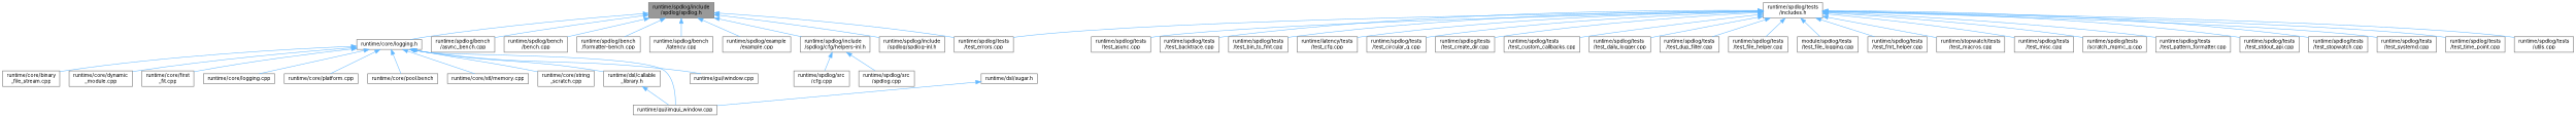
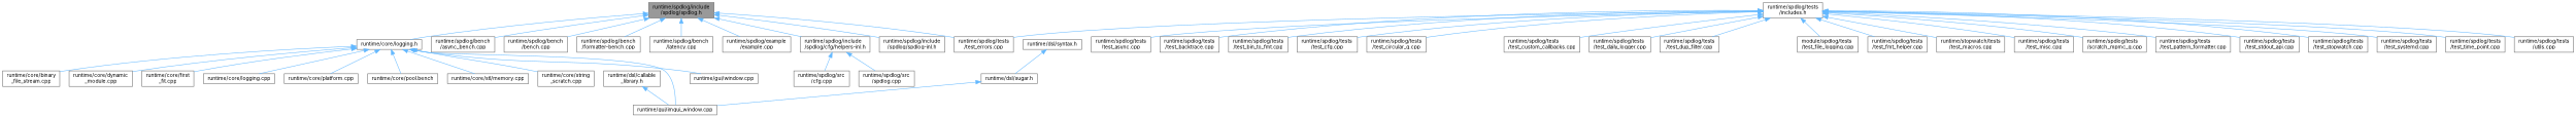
  digraph {
    fontname=Inter
    node [color=grey40 fillcolor=white fontname=Inter fontsize=10 shape=box style=filled]
    edge [color=steelblue1 dir=back fontname=Inter fontsize=10 labelfontname=Helvetica labelfontsize=10 style=solid]
    n1 [color=gray40 fillcolor=grey60 fontcolor=black height=0.2 label="runtime/spdlog/include\l/spdlog/spdlog.h" width=0.4]
    n2 [height=0.2 label="runtime/core/logging.h" width=0.4]
    n3 [height=0.2 label="runtime/spdlog/bench\l/async_bench.cpp" width=0.4]
    n4 [height=0.2 label="runtime/spdlog/bench\l/bench.cpp" width=0.4]
    n5 [height=0.2 label="runtime/spdlog/bench\l/formatter-bench.cpp" width=0.4]
    n6 [height=0.2 label="runtime/spdlog/bench\l/latency.cpp" width=0.4]
    n7 [height=0.2 label="runtime/spdlog/example\l/example.cpp" width=0.4]
    n8 [height=0.2 label="runtime/spdlog/include\l/spdlog/cfg/helpers-inl.h" width=0.4]
    n9 [height=0.2 label="runtime/spdlog/include\l/spdlog/spdlog-inl.h" width=0.4]
    n10 [height=0.2 label="runtime/spdlog/tests\l/test_errors.cpp" width=0.4]
    n11 [height=0.2 label="runtime/core/binary\l_file_stream.cpp" width=0.4]
    n12 [height=0.2 label="runtime/core/dynamic\l_module.cpp" width=0.4]
    n13 [height=0.2 label="runtime/core/first\l_fit.cpp" width=0.4]
    n14 [height=0.2 label="runtime/core/logging.cpp" width=0.4]
    n15 [height=0.2 label="runtime/core/platform.cpp" width=0.4]
    n16 [height=0.2 label="runtime/core/pool.bench" width=0.4]
    n17 [height=0.2 label="runtime/core/stl/memory.cpp" width=0.4]
    n18 [height=0.2 label="runtime/core/string\l_scratch.cpp" width=0.4]
    n19 [height=0.2 label="runtime/dsl/callable\l_library.h" width=0.4]
    n20 [height=0.2 label="runtime/gui/imgui_window.cpp" width=0.4]
    n21 [height=0.2 label="runtime/gui/window.cpp" width=0.4]
    n22 [height=0.2 label="runtime/spdlog/src\l/cfg.cpp" width=0.4]
    n23 [height=0.2 label="runtime/spdlog/src\l/spdlog.cpp" width=0.4]
    n24 [height=0.2 label="runtime/spdlog/tests\l/includes.h" width=0.4]
    n25 [height=0.2 label="runtime/spdlog/tests\l/test_async.cpp" width=0.4]
    n26 [height=0.2 label="runtime/spdlog/tests\l/test_backtrace.cpp" width=0.4]
    n27 [height=0.2 label="runtime/spdlog/tests\l/test_bin_to_fmt.cpp" width=0.4]
-   n28 [height=0.2 label="runtime/latency/tests\l/test_cfg.cpp" width=0.4]
+   n28 [height=0.2 label="runtime/spdlog/tests\l/test_cfg.cpp" width=0.4]
    n29 [height=0.2 label="runtime/spdlog/tests\l/test_circular_q.cpp" width=0.4]
-   n30 [height=0.2 label="runtime/spdlog/tests\l/test_create_dir.cpp" width=0.4]
    n31 [height=0.2 label="runtime/spdlog/tests\l/test_custom_callbacks.cpp" width=0.4]
    n32 [height=0.2 label="runtime/spdlog/tests\l/test_daily_logger.cpp" width=0.4]
    n33 [height=0.2 label="runtime/spdlog/tests\l/test_dup_filter.cpp" width=0.4]
-   n34 [height=0.2 label="runtime/spdlog/tests\l/test_file_helper.cpp" width=0.4]
    n35 [height=0.2 label="module/spdlog/tests\l/test_file_logging.cpp" width=0.4]
    n36 [height=0.2 label="runtime/spdlog/tests\l/test_fmt_helper.cpp" width=0.4]
    n37 [height=0.2 label="runtime/stopwatch/tests\l/test_macros.cpp" width=0.4]
    n38 [height=0.2 label="runtime/spdlog/tests\l/test_misc.cpp" width=0.4]
    n39 [height=0.2 label="runtime/spdlog/tests\l/scratch_mpmc_q.cpp" width=0.4]
    n40 [height=0.2 label="runtime/spdlog/tests\l/test_pattern_formatter.cpp" width=0.4]
    n41 [height=0.2 label="runtime/spdlog/tests\l/test_stdout_api.cpp" width=0.4]
    n42 [height=0.2 label="runtime/spdlog/tests\l/test_stopwatch.cpp" width=0.4]
    n43 [height=0.2 label="runtime/spdlog/tests\l/test_systemd.cpp" width=0.4]
    n44 [height=0.2 label="runtime/spdlog/tests\l/test_time_point.cpp" width=0.4]
    n45 [height=0.2 label="runtime/spdlog/tests\l/utils.cpp" width=0.4]
+   n46 [height=0.2 label="runtime/dsl/syntax.h" width=0.4]
    n47 [height=0.2 label="runtime/dsl/sugar.h" width=0.4]
    n1 -> n2
    n1 -> n3
    n1 -> n4
    n1 -> n5
    n1 -> n6
    n1 -> n7
    n1 -> n8
    n1 -> n9
    n1 -> n10
    n2 -> n11
    n2 -> n12
    n2 -> n13
    n2 -> n14
    n2 -> n15
    n2 -> n16
    n2 -> n17
    n2 -> n18
-   n2 -> n19
    n2 -> n20
    n2 -> n21
    n8 -> n22
    n8 -> n23
    n19 -> n20
    n24 -> n10
    n24 -> n25
    n24 -> n26
    n24 -> n27
    n24 -> n28
    n24 -> n29
-   n24 -> n30
    n24 -> n31
    n24 -> n32
    n24 -> n33
-   n24 -> n34
    n24 -> n35
    n24 -> n36
    n24 -> n37
    n24 -> n38
    n24 -> n39
    n24 -> n40
    n24 -> n41
    n24 -> n42
    n24 -> n43
    n24 -> n44
    n24 -> n45
+   n46 -> n47
    n47 -> n20
  }
